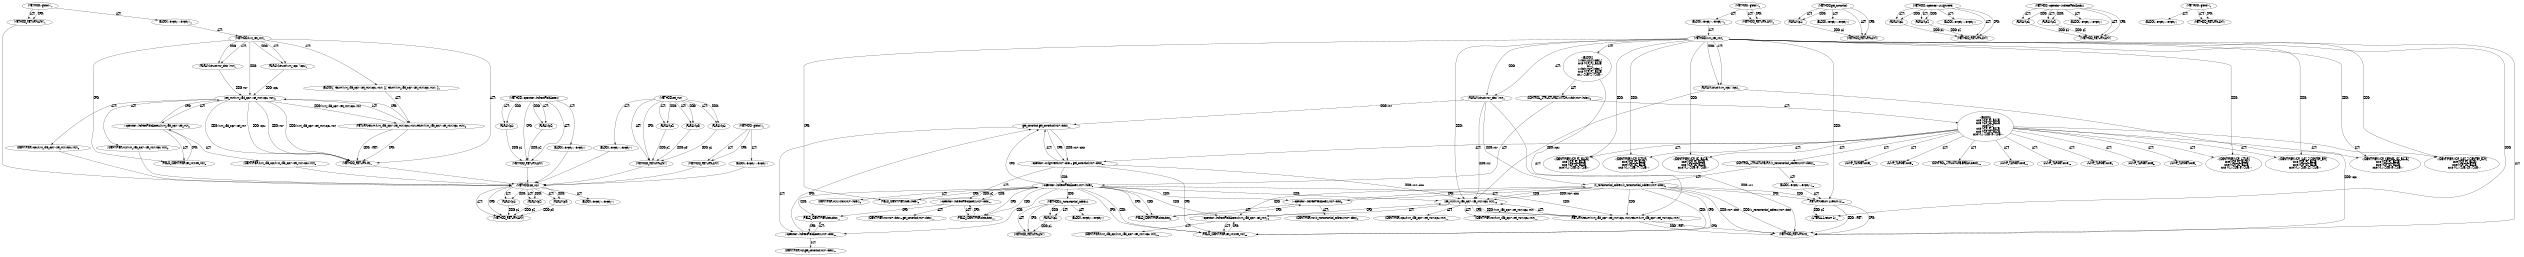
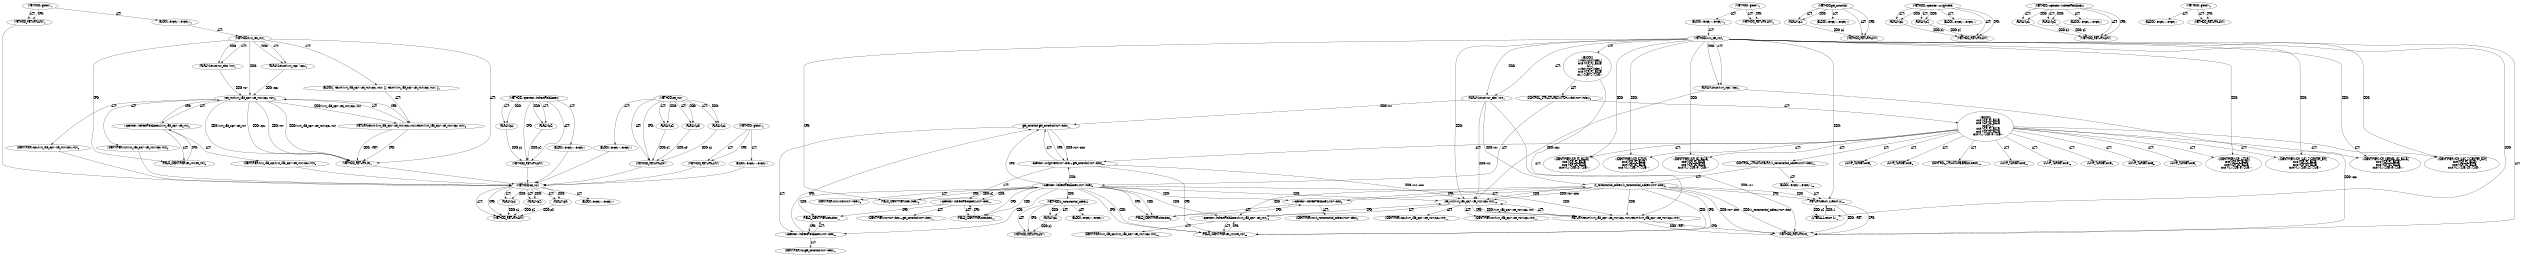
  digraph {
    fontname=Lato
    node [fontname=Lato]
    edge [fontname=Lato]
    n1 [label=<(METHOD,&lt;global&gt;)<SUB>1</SUB>>]
    n2 [label=<(BLOCK,&lt;empty&gt;,&lt;empty&gt;)<SUB>1</SUB>>]
    n3 [label=<(METHOD_RETURN,ANY)<SUB>1</SUB>>]
    n4 [label=<(METHOD,kvm_set_msr)<SUB>1</SUB>>]
    n5 [label=<(METHOD,set_msr)>]
    n6 [label=<(PARAM,struct kvm_vcpu *vcpu)<SUB>1</SUB>>]
    n7 [label=<(PARAM,struct msr_data *msr)<SUB>1</SUB>>]
    n8 [label=<(BLOCK,{  	return kvm_x86_ops-&gt;set_msr(vcpu, msr);  },{  	return kvm_x86_ops-&gt;set_msr(vcpu, msr);  })<SUB>2</SUB>>]
    n9 [label=<(set_msr,kvm_x86_ops-&gt;set_msr(vcpu, msr))<SUB>3</SUB>>]
    n10 [label=<(FIELD_IDENTIFIER,set_msr,set_msr)<SUB>3</SUB>>]
    n11 [label=<(METHOD_RETURN,int)<SUB>1</SUB>>]
    n12 [label=<(RETURN,return kvm_x86_ops-&gt;set_msr(vcpu, msr);,return kvm_x86_ops-&gt;set_msr(vcpu, msr);)<SUB>3</SUB>>]
    n13 [label=<(&lt;operator&gt;.indirectFieldAccess,kvm_x86_ops-&gt;set_msr)<SUB>3</SUB>>]
    n14 [label=<(IDENTIFIER,vcpu,kvm_x86_ops-&gt;set_msr(vcpu, msr))<SUB>3</SUB>>]
    n15 [label=<(IDENTIFIER,msr,kvm_x86_ops-&gt;set_msr(vcpu, msr))<SUB>3</SUB>>]
    n16 [label=<(IDENTIFIER,kvm_x86_ops,kvm_x86_ops-&gt;set_msr(vcpu, msr))<SUB>3</SUB>>]
    n17 [label=<(PARAM,p1)>]
    n18 [label=<(PARAM,p2)>]
    n19 [label=<(PARAM,p3)>]
    n20 [label=<(BLOCK,&lt;empty&gt;,&lt;empty&gt;)>]
    n21 [label=<(METHOD_RETURN,ANY)>]
    n22 [label=<(METHOD,&lt;operator&gt;.indirectFieldAccess)>]
    n23 [label=<(PARAM,p1)>]
    n24 [label=<(PARAM,p2)>]
    n25 [label=<(BLOCK,&lt;empty&gt;,&lt;empty&gt;)>]
    n26 [label=<(METHOD_RETURN,ANY)>]
    n27 [label=<(METHOD,set_msr)>]
    n28 [label=<(PARAM,p1)>]
    n29 [label=<(PARAM,p2)>]
    n30 [label=<(PARAM,p3)>]
    n31 [label=<(BLOCK,&lt;empty&gt;,&lt;empty&gt;)>]
    n32 [label=<(METHOD_RETURN,ANY)>]
    n33 [label=<(METHOD,&lt;global&gt;)<SUB>1</SUB>>]
    n34 [label=<(BLOCK,&lt;empty&gt;,&lt;empty&gt;)>]
    n35 [label=<(METHOD_RETURN,ANY)>]
    n36 [label=<(METHOD,&lt;global&gt;)<SUB>1</SUB>>]
    n37 [label=<(BLOCK,&lt;empty&gt;,&lt;empty&gt;)<SUB>1</SUB>>]
    n38 [label=<(METHOD_RETURN,ANY)<SUB>1</SUB>>]
    n39 [label=<(METHOD,kvm_set_msr)<SUB>1</SUB>>]
    n40 [label=<(PARAM,struct kvm_vcpu *vcpu)<SUB>1</SUB>>]
    n41 [label=<(PARAM,struct msr_data *msr)<SUB>1</SUB>>]
    n42 [label="<(BLOCK,{\n	switch (msr-&gt;index) {\n	case MSR_FS_BASE:\n	ca...,{\n	switch (msr-&gt;index) {\n	case MSR_FS_BASE:\n	ca...)<SUB>2</SUB>>"]
    n43 [label=<(FIELD_IDENTIFIER,index,index)<SUB>3</SUB>>]
    n44 [label="<(IDENTIFIER,MSR_FS_BASE,{\n	case MSR_FS_BASE:\n	case MSR_GS_BASE:\n	case M...)<SUB>4</SUB>>"]
    n45 [label="<(IDENTIFIER,MSR_GS_BASE,{\n	case MSR_FS_BASE:\n	case MSR_GS_BASE:\n	case M...)<SUB>5</SUB>>"]
    n46 [label="<(IDENTIFIER,MSR_KERNEL_GS_BASE,{\n	case MSR_FS_BASE:\n	case MSR_GS_BASE:\n	case M...)<SUB>6</SUB>>"]
    n47 [label="<(IDENTIFIER,MSR_CSTAR,{\n	case MSR_FS_BASE:\n	case MSR_GS_BASE:\n	case M...)<SUB>7</SUB>>"]
    n48 [label="<(IDENTIFIER,MSR_LSTAR,{\n	case MSR_FS_BASE:\n	case MSR_GS_BASE:\n	case M...)<SUB>8</SUB>>"]
    n49 [label=<(RETURN,return 1;,return 1;)<SUB>10</SUB>>]
    n50 [label=<(LITERAL,1,return 1;)<SUB>10</SUB>>]
    n51 [label="<(IDENTIFIER,MSR_IA32_SYSENTER_EIP,{\n	case MSR_FS_BASE:\n	case MSR_GS_BASE:\n	case M...)<SUB>12</SUB>>"]
    n52 [label="<(IDENTIFIER,MSR_IA32_SYSENTER_ESP,{\n	case MSR_FS_BASE:\n	case MSR_GS_BASE:\n	case M...)<SUB>13</SUB>>"]
    n53 [label=<(set_msr,kvm_x86_ops-&gt;set_msr(vcpu, msr))<SUB>28</SUB>>]
    n54 [label=<(METHOD_RETURN,int)<SUB>1</SUB>>]
    n55 [label=<(is_noncanonical_address,is_noncanonical_address(msr-&gt;data))<SUB>9</SUB>>]
    n56 [label=<(get_canonical,get_canonical(msr-&gt;data))<SUB>26</SUB>>]
    n57 [label=<(CONTROL_STRUCTURE,SWITCH,switch(msr-&gt;index))<SUB>3</SUB>>]
    n58 [label=<(RETURN,return kvm_x86_ops-&gt;set_msr(vcpu, msr);,return kvm_x86_ops-&gt;set_msr(vcpu, msr);)<SUB>28</SUB>>]
    n59 [label=<(&lt;operator&gt;.indirectFieldAccess,msr-&gt;index)<SUB>3</SUB>>]
    n60 [label=<(&lt;operator&gt;.indirectFieldAccess,kvm_x86_ops-&gt;set_msr)<SUB>28</SUB>>]
    n61 [label=<(IDENTIFIER,vcpu,kvm_x86_ops-&gt;set_msr(vcpu, msr))<SUB>28</SUB>>]
    n62 [label=<(IDENTIFIER,msr,kvm_x86_ops-&gt;set_msr(vcpu, msr))<SUB>28</SUB>>]
    n63 [label=<(&lt;operator&gt;.indirectFieldAccess,msr-&gt;data)<SUB>9</SUB>>]
    n64 [label=<(FIELD_IDENTIFIER,set_msr,set_msr)<SUB>28</SUB>>]
    n65 [label=<(&lt;operator&gt;.assignment,msr-&gt;data = get_canonical(msr-&gt;data))<SUB>86</SUB>>]
    n66 [label=<(&lt;operator&gt;.indirectFieldAccess,msr-&gt;data)<SUB>26</SUB>>]
    n67 [label="<(BLOCK,{\n	case MSR_FS_BASE:\n	case MSR_GS_BASE:\n	case M...,{\n	case MSR_FS_BASE:\n	case MSR_GS_BASE:\n	case M...)<SUB>3</SUB>>"]
    n68 [label=<(IDENTIFIER,msr,switch(msr-&gt;index))<SUB>3</SUB>>]
    n69 [label=<(FIELD_IDENTIFIER,data,data)<SUB>9</SUB>>]
    n70 [label=<(&lt;operator&gt;.indirectFieldAccess,msr-&gt;data)<SUB>26</SUB>>]
    n71 [label=<(FIELD_IDENTIFIER,data,data)<SUB>26</SUB>>]
    n72 [label=<(FIELD_IDENTIFIER,data,data)<SUB>26</SUB>>]
    n73 [label=<(METHOD,is_noncanonical_address)>]
    n74 [label=<(JUMP_TARGET,case)<SUB>4</SUB>>]
    n75 [label=<(JUMP_TARGET,case)<SUB>5</SUB>>]
    n76 [label=<(JUMP_TARGET,case)<SUB>6</SUB>>]
    n77 [label=<(JUMP_TARGET,case)<SUB>7</SUB>>]
    n78 [label=<(JUMP_TARGET,case)<SUB>8</SUB>>]
    n79 [label=<(CONTROL_STRUCTURE,IF,if (is_noncanonical_address(msr-&gt;data)))<SUB>9</SUB>>]
    n80 [label=<(CONTROL_STRUCTURE,BREAK,break;)<SUB>11</SUB>>]
    n81 [label=<(JUMP_TARGET,case)<SUB>12</SUB>>]
    n82 [label=<(JUMP_TARGET,case)<SUB>13</SUB>>]
    n83 [label=<(IDENTIFIER,msr,is_noncanonical_address(msr-&gt;data))<SUB>9</SUB>>]
    n84 [label=<(IDENTIFIER,msr,msr-&gt;data = get_canonical(msr-&gt;data))<SUB>26</SUB>>]
    n85 [label=<(IDENTIFIER,msr,get_canonical(msr-&gt;data))<SUB>26</SUB>>]
    n86 [label=<(IDENTIFIER,kvm_x86_ops,kvm_x86_ops-&gt;set_msr(vcpu, msr))<SUB>28</SUB>>]
    n87 [label=<(BLOCK,&lt;empty&gt;,&lt;empty&gt;)<SUB>10</SUB>>]
    n88 [label=<(PARAM,p1)>]
    n89 [label=<(BLOCK,&lt;empty&gt;,&lt;empty&gt;)>]
    n90 [label=<(METHOD_RETURN,ANY)>]
    n91 [label=<(METHOD,get_canonical)>]
    n92 [label=<(PARAM,p1)>]
    n93 [label=<(BLOCK,&lt;empty&gt;,&lt;empty&gt;)>]
    n94 [label=<(METHOD_RETURN,ANY)>]
    n95 [label=<(METHOD,&lt;operator&gt;.assignment)>]
    n96 [label=<(PARAM,p1)>]
    n97 [label=<(PARAM,p2)>]
    n98 [label=<(BLOCK,&lt;empty&gt;,&lt;empty&gt;)>]
    n99 [label=<(METHOD_RETURN,ANY)>]
    n100 [label=<(METHOD,&lt;operator&gt;.indirectFieldAccess)>]
    n101 [label=<(PARAM,p1)>]
    n102 [label=<(PARAM,p2)>]
    n103 [label=<(BLOCK,&lt;empty&gt;,&lt;empty&gt;)>]
    n104 [label=<(METHOD_RETURN,ANY)>]
    n105 [label=<(METHOD,&lt;global&gt;)<SUB>1</SUB>>]
    n106 [label=<(BLOCK,&lt;empty&gt;,&lt;empty&gt;)>]
    n107 [label=<(METHOD_RETURN,ANY)>]
    n1 -> n2 [label="AST: "]
    n1 -> n3 [label="AST: "]
    n1 -> n3 [label="CFG: "]
    n2 -> n4 [label="AST: "]
    n3 -> n5
    n4 -> n6 [label="AST: "]
    n4 -> n6 [label="DDG: "]
    n4 -> n7 [label="AST: "]
    n4 -> n7 [label="DDG: "]
    n4 -> n8 [label="AST: "]
    n4 -> n9 [label="DDG: "]
    n4 -> n10 [label="CFG: "]
    n4 -> n11 [label="AST: "]
    n5 -> n17 [label="AST: "]
    n5 -> n17 [label="DDG: "]
    n5 -> n18 [label="AST: "]
    n5 -> n18 [label="DDG: "]
    n5 -> n19 [label="AST: "]
    n5 -> n19 [label="DDG: "]
    n5 -> n20 [label="AST: "]
    n5 -> n21 [label="AST: "]
    n5 -> n21 [label="CFG: "]
    n6 -> n9 [label="DDG: vcpu"]
    n7 -> n9 [label="DDG: msr"]
    n8 -> n12 [label="AST: "]
    n9 -> n11 [label="DDG: kvm_x86_ops-&gt;set_msr"]
    n9 -> n11 [label="DDG: vcpu"]
    n9 -> n11 [label="DDG: msr"]
    n9 -> n11 [label="DDG: kvm_x86_ops-&gt;set_msr(vcpu, msr)"]
    n9 -> n12 [label="CFG: "]
    n9 -> n12 [label="DDG: kvm_x86_ops-&gt;set_msr(vcpu, msr)"]
    n9 -> n13 [label="AST: "]
    n9 -> n14 [label="AST: "]
    n9 -> n15 [label="AST: "]
    n10 -> n13 [label="CFG: "]
    n11 -> n5
    n12 -> n9 [label="AST: "]
    n12 -> n11 [label="CFG: "]
    n12 -> n11 [label="DDG: &lt;RET&gt;"]
    n13 -> n9 [label="CFG: "]
    n13 -> n10 [label="AST: "]
    n13 -> n16 [label="AST: "]
    n14 -> n5
    n15 -> n5
    n16 -> n5
    n17 -> n21 [label="DDG: p1"]
    n18 -> n21 [label="DDG: p2"]
    n19 -> n21 [label="DDG: p3"]
    n22 -> n23 [label="AST: "]
    n22 -> n23 [label="DDG: "]
    n22 -> n24 [label="AST: "]
    n22 -> n24 [label="DDG: "]
    n22 -> n25 [label="AST: "]
    n22 -> n26 [label="AST: "]
    n22 -> n26 [label="CFG: "]
    n23 -> n26 [label="DDG: p1"]
    n24 -> n26 [label="DDG: p2"]
    n25 -> n5
    n26 -> n5
    n27 -> n28 [label="AST: "]
    n27 -> n28 [label="DDG: "]
    n27 -> n29 [label="AST: "]
    n27 -> n29 [label="DDG: "]
    n27 -> n30 [label="AST: "]
    n27 -> n30 [label="DDG: "]
    n27 -> n31 [label="AST: "]
    n27 -> n32 [label="AST: "]
    n27 -> n32 [label="CFG: "]
    n28 -> n32 [label="DDG: p1"]
    n29 -> n32 [label="DDG: p2"]
    n30 -> n32 [label="DDG: p3"]
    n31 -> n5
    n32 -> n5
    n33 -> n34 [label="AST: "]
    n33 -> n35 [label="AST: "]
    n33 -> n35 [label="CFG: "]
    n34 -> n5
    n35 -> n5
    n36 -> n37 [label="AST: "]
    n36 -> n38 [label="AST: "]
    n36 -> n38 [label="CFG: "]
    n37 -> n39 [label="AST: "]
    n39 -> n40 [label="AST: "]
    n39 -> n40 [label="DDG: "]
    n39 -> n41 [label="AST: "]
    n39 -> n41 [label="DDG: "]
    n39 -> n42 [label="AST: "]
    n39 -> n43 [label="CFG: "]
    n39 -> n44 [label="DDG: "]
    n39 -> n45 [label="DDG: "]
    n39 -> n46 [label="DDG: "]
    n39 -> n47 [label="DDG: "]
    n39 -> n48 [label="DDG: "]
    n39 -> n49 [label="DDG: "]
    n39 -> n50 [label="DDG: "]
    n39 -> n51 [label="DDG: "]
    n39 -> n52 [label="DDG: "]
    n39 -> n53 [label="DDG: "]
    n39 -> n54 [label="AST: "]
    n40 -> n53 [label="DDG: vcpu"]
    n40 -> n54 [label="DDG: vcpu"]
    n41 -> n53 [label="DDG: msr"]
    n41 -> n54 [label="DDG: msr"]
    n41 -> n55 [label="DDG: msr"]
    n41 -> n56 [label="DDG: msr"]
    n42 -> n57 [label="AST: "]
    n42 -> n58 [label="AST: "]
    n43 -> n59 [label="CFG: "]
    n49 -> n50 [label="DDG: p2"]
    n49 -> n54 [label="CFG: "]
    n49 -> n54 [label="DDG: &lt;RET&gt;"]
+   n50 -> n49 [label="DDG: 1"]
    n53 -> n58 [label="CFG: "]
    n53 -> n58 [label="DDG: kvm_x86_ops-&gt;set_msr(vcpu, msr)"]
    n53 -> n60 [label="AST: "]
    n53 -> n61 [label="AST: "]
    n53 -> n62 [label="AST: "]
    n55 -> n49 [label="CFG: "]
    n55 -> n49 [label="CDG: "]
    n55 -> n53 [label="DDG: msr-&gt;data"]
    n55 -> n53 [label="CDG: "]
    n55 -> n54 [label="DDG: msr-&gt;data"]
    n55 -> n54 [label="DDG: is_noncanonical_address(msr-&gt;data)"]
    n55 -> n58 [label="CDG: "]
    n55 -> n60 [label="CDG: "]
    n55 -> n63 [label="AST: "]
    n55 -> n64 [label="CFG: "]
    n55 -> n64 [label="CDG: "]
    n56 -> n65 [label="CFG: "]
    n56 -> n65 [label="DDG: msr-&gt;data"]
    n56 -> n66 [label="AST: "]
    n57 -> n59 [label="AST: "]
    n57 -> n67 [label="AST: "]
    n58 -> n53 [label="AST: "]
    n58 -> n54 [label="CFG: "]
    n58 -> n54 [label="DDG: &lt;RET&gt;"]
    n59 -> n43 [label="DDG: p2"]
    n59 -> n53 [label="CDG: "]
    n59 -> n56 [label="CFG: "]
    n59 -> n58 [label="CDG: "]
    n59 -> n60 [label="CDG: "]
    n59 -> n63 [label="CDG: "]
    n59 -> n64 [label="CFG: "]
    n59 -> n64 [label="CDG: "]
-   n65 -> n59 [label="CDG: "]
+   n59 -> n65 [label="CDG: "]
    n59 -> n66 [label="CDG: "]
    n59 -> n68 [label="AST: "]
    n59 -> n69 [label="CFG: "]
    n59 -> n69 [label="CDG: "]
    n59 -> n70 [label="CDG: "]
    n59 -> n71 [label="CFG: "]
    n59 -> n71 [label="CDG: "]
    n59 -> n72 [label="CDG: "]
    n59 -> n73 [label="CDG: "]
    n60 -> n53 [label="CFG: "]
    n60 -> n64 [label="AST: "]
    n60 -> n86 [label="AST: "]
    n63 -> n55 [label="CFG: "]
    n63 -> n69 [label="AST: "]
    n63 -> n83 [label="AST: "]
    n64 -> n60 [label="CFG: "]
    n65 -> n53 [label="DDG: msr-&gt;data"]
    n65 -> n56 [label="AST: "]
    n65 -> n64 [label="CFG: "]
    n65 -> n70 [label="AST: "]
    n66 -> n56 [label="CFG: "]
    n66 -> n72 [label="AST: "]
    n66 -> n85 [label="AST: "]
    n67 -> n44 [label="AST: "]
    n67 -> n45 [label="AST: "]
    n67 -> n46 [label="AST: "]
    n67 -> n47 [label="AST: "]
    n67 -> n48 [label="AST: "]
    n67 -> n51 [label="AST: "]
    n67 -> n52 [label="AST: "]
    n67 -> n65 [label="AST: "]
    n67 -> n74 [label="AST: "]
    n67 -> n75 [label="AST: "]
    n67 -> n76 [label="AST: "]
    n67 -> n77 [label="AST: "]
    n67 -> n78 [label="AST: "]
    n67 -> n79 [label="AST: "]
    n67 -> n80 [label="AST: "]
    n67 -> n81 [label="AST: "]
    n67 -> n82 [label="AST: "]
    n69 -> n63 [label="CFG: "]
    n70 -> n71 [label="AST: "]
    n70 -> n72 [label="CFG: "]
    n70 -> n84 [label="AST: "]
    n71 -> n70 [label="CFG: "]
    n72 -> n66 [label="CFG: "]
    n73 -> n88 [label="AST: "]
    n73 -> n88 [label="DDG: "]
    n73 -> n89 [label="AST: "]
    n73 -> n90 [label="AST: "]
    n73 -> n90 [label="CFG: "]
    n79 -> n55 [label="AST: "]
    n79 -> n87 [label="AST: "]
    n87 -> n49 [label="AST: "]
    n88 -> n90 [label="DDG: p1"]
    n91 -> n92 [label="AST: "]
    n91 -> n92 [label="DDG: "]
    n91 -> n93 [label="AST: "]
    n91 -> n94 [label="AST: "]
    n91 -> n94 [label="CFG: "]
    n92 -> n94 [label="DDG: p1"]
    n95 -> n96 [label="AST: "]
    n95 -> n96 [label="DDG: "]
    n95 -> n97 [label="AST: "]
    n95 -> n97 [label="DDG: "]
    n95 -> n98 [label="AST: "]
    n95 -> n99 [label="AST: "]
    n95 -> n99 [label="CFG: "]
    n96 -> n99 [label="DDG: p1"]
    n97 -> n99 [label="DDG: p2"]
    n100 -> n101 [label="AST: "]
    n100 -> n101 [label="DDG: "]
    n100 -> n102 [label="AST: "]
    n100 -> n102 [label="DDG: "]
    n100 -> n103 [label="AST: "]
    n100 -> n104 [label="AST: "]
    n100 -> n104 [label="CFG: "]
    n101 -> n104 [label="DDG: p1"]
    n102 -> n104 [label="DDG: p2"]
    n105 -> n106 [label="AST: "]
    n105 -> n107 [label="AST: "]
    n105 -> n107 [label="CFG: "]
  }
